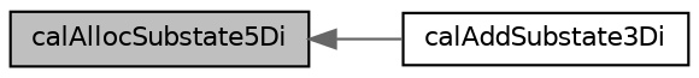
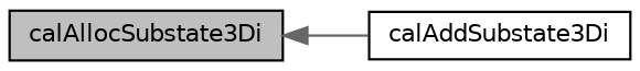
  digraph {
    rankdir=LR
    node [color=black fontname=Helvetica fontsize=10 shape=record style=filled]
-   n1 [fillcolor=grey75 fontcolor=black height=0.2 label=calAllocSubstate5Di width=0.4]
+   n1 [fillcolor=grey75 fontcolor=black height=0.2 label=calAllocSubstate3Di width=0.4]
    n2 [fillcolor=white height=0.2 label=calAddSubstate3Di width=0.4]
    n1 -> n2 [color=gray40 dir=back fontname=Helvetica fontsize=10 labelfontname=Helvetica labelfontsize=10 style=solid]
  }
